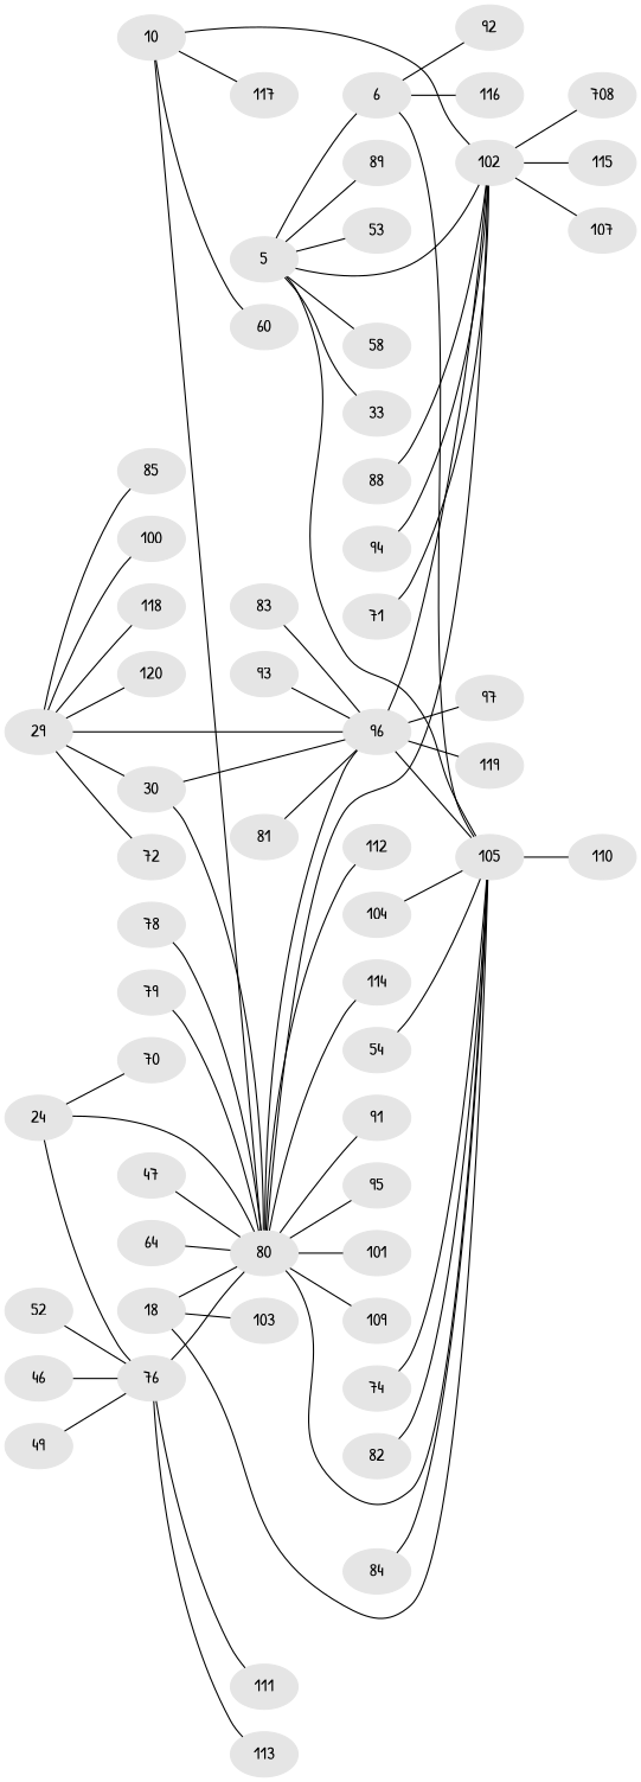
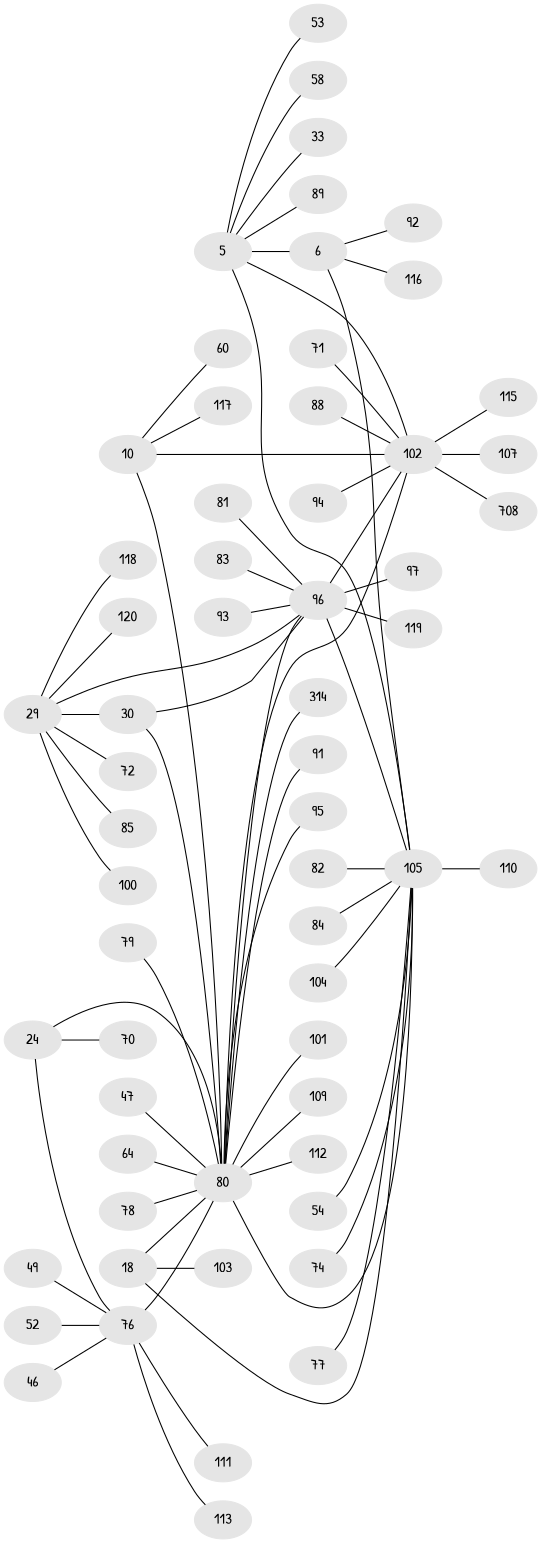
  graph {
    fontname="Patrick Hand"
    rankdir=LR
    node [color=gray90 fontname="Patrick Hand" style=filled]
    edge [fontname="Patrick Hand"]
    5 [super="+4"]
    6 [super="+3"]
    53
    58
    n5 [label=33]
    89
    102 [super="+69"]
    105 [super="+99+39+44"]
    92
    116
    107
    n12 [label=708 super="+98"]
    115
    110
    10 [super="+8"]
    60
    80 [super="+42+55+57+68"]
    117
    96 [super="+56+59+63"]
    91
    95
    101
    109
    112
-   114
+   114 [label=314]
    18 [super="+16"]
    103
    24 [super="+21"]
    70
    76 [super="+22"]
    111 [super="+90"]
    113 [super="+86+106"]
    29 [super="+28"]
    30 [super="+25"]
    72
    85
    100 [super="+31+62"]
    118 [super="+75"]
    120
    97
    119
    46
    47
    49
    52
    54
    64
    71
    74
+   77
    78 [super="+67"]
    79
    81 [super="+36"]
    82
    83
    84
    88
    93 [super="+50"]
    94
    104
    5 -- 6 [weight=4]
    5 -- 53
    5 -- 58
    5 -- n5
    5 -- 89
    5 -- 102
    5 -- 105 [weight=4]
    6 -- 105 [weight=4]
    6 -- 92
    6 -- 116
    102 -- 107
    102 -- n12
    102 -- 115
    105 -- 110
    10 -- 102 [weight=8]
    10 -- 60
    10 -- 80
    10 -- 117
    80 -- 102
    80 -- 105 [weight=4]
    80 -- 96
    80 -- 91
    80 -- 95
    80 -- 101
    80 -- 109
    80 -- 112
    80 -- 114
    96 -- 102 [weight=2]
    96 -- 105 [weight=2]
    96 -- 97
    96 -- 119
    18 -- 105
    18 -- 80 [weight=9]
    18 -- 103
    24 -- 80 [weight=4]
    24 -- 70
    24 -- 76 [weight=4]
    76 -- 80 [weight=4]
    76 -- 111
    76 -- 113
    29 -- 96 [weight=4]
    29 -- 30 [weight=4]
    29 -- 72
    29 -- 85
    29 -- 100
    29 -- 118
    29 -- 120
    30 -- 80 [weight=2]
    30 -- 96 [weight=4]
    46 -- 76
    47 -- 80
    49 -- 76
    52 -- 76
    54 -- 105
    64 -- 80
    71 -- 102
    74 -- 105
+   77 -- 105
    78 -- 80
    79 -- 80
    81 -- 96
    82 -- 105
    83 -- 96
    84 -- 105
    88 -- 102
    93 -- 96
    94 -- 102
    104 -- 105
  }
